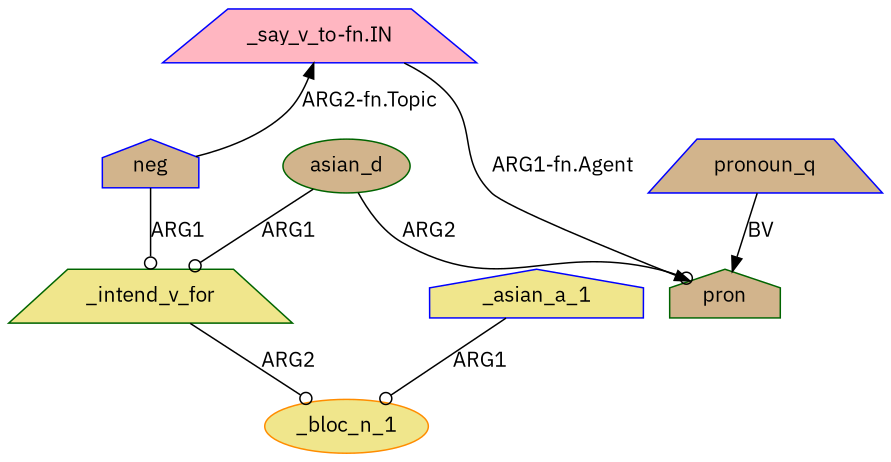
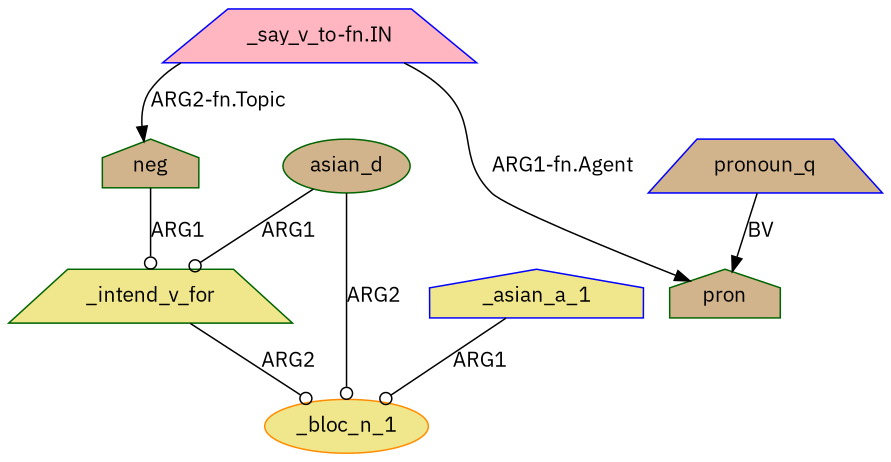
  digraph {
    fontname="IBM Plex Sans"
    node [color=blue fillcolor=tan fontname="IBM Plex Sans" shape=trapezium style=filled]
    edge [arrowhead=odot fontname="IBM Plex Sans"]
    "_say_v_to-fn.IN" [fillcolor=lightpink]
-   neg [shape=house]
+   neg [color=darkgreen shape=house]
    pron [color=darkgreen shape=house]
    _intend_v_for [color=darkgreen fillcolor=khaki]
    _bloc_n_1 [color=darkorange fillcolor=khaki shape=ellipse]
    n6 [color=darkgreen label=asian_d shape=ellipse]
    _asian_a_1 [fillcolor=khaki shape=house]
    pronoun_q
-   neg -> "_say_v_to-fn.IN" [arrowhead=normal label="ARG2-fn.Topic"]
+   "_say_v_to-fn.IN" -> neg [arrowhead=normal label="ARG2-fn.Topic"]
    "_say_v_to-fn.IN" -> pron [arrowhead=normal label="ARG1-fn.Agent"]
    neg -> _intend_v_for [label=ARG1]
    _intend_v_for -> _bloc_n_1 [label=ARG2]
    n6 -> _intend_v_for [label=ARG1]
-   n6 -> pron [label=ARG2]
+   n6 -> _bloc_n_1 [label=ARG2]
    _asian_a_1 -> _bloc_n_1 [label=ARG1]
    pronoun_q -> pron [arrowhead=normal label=BV]
  }
